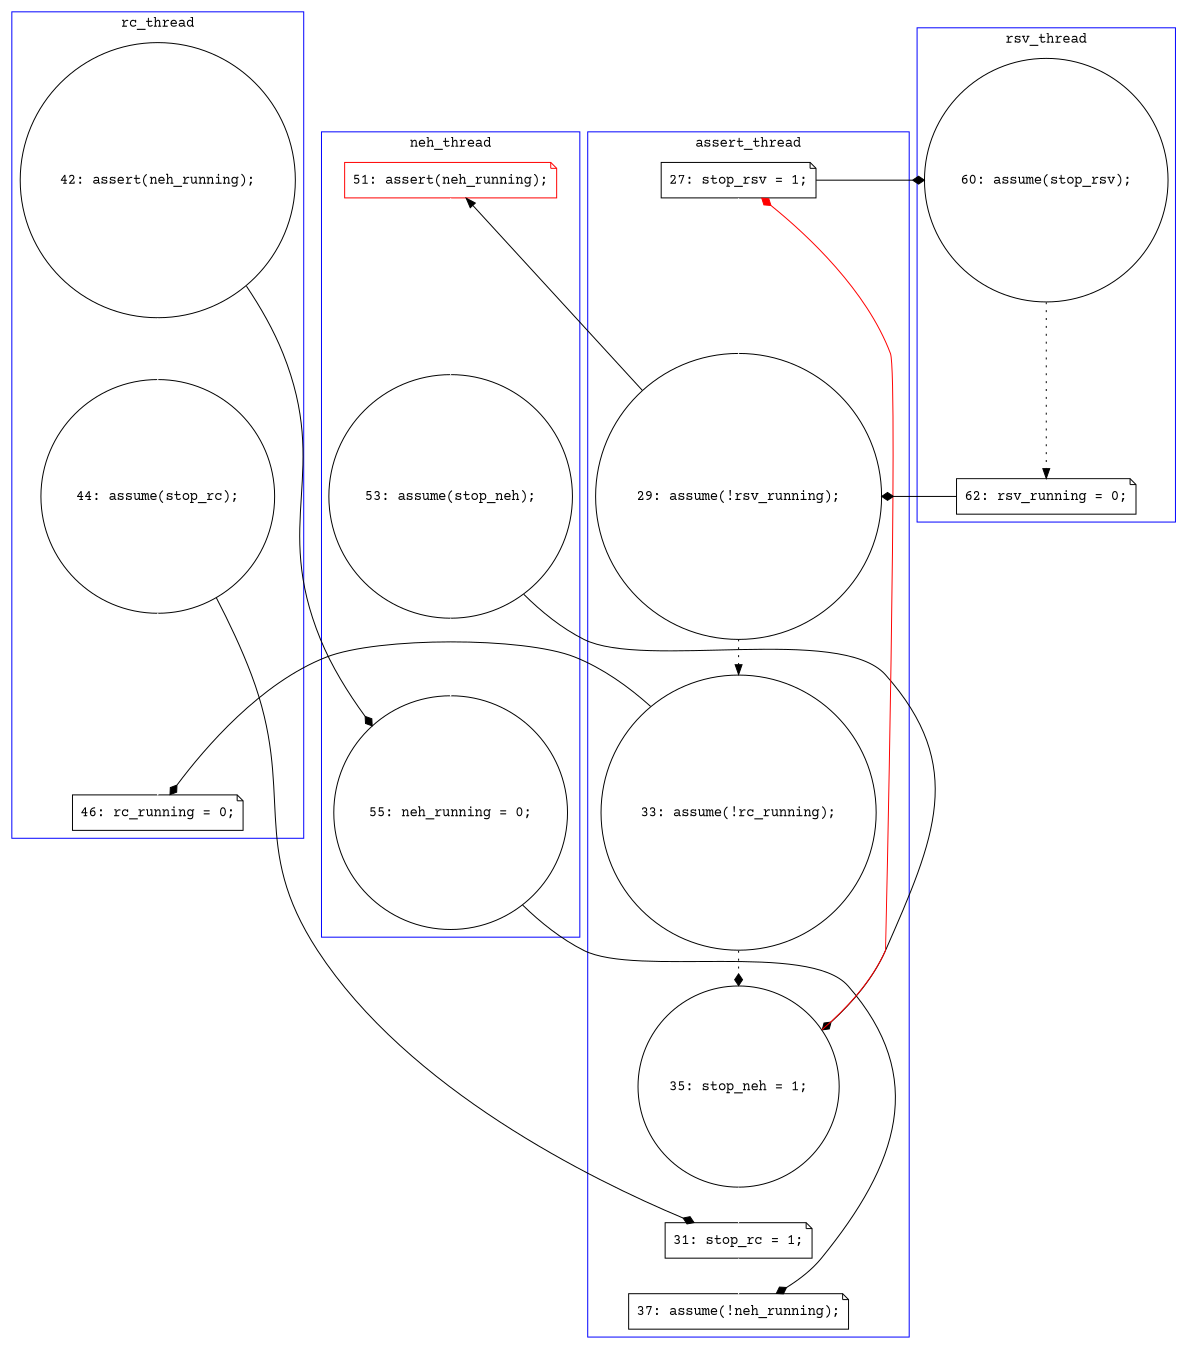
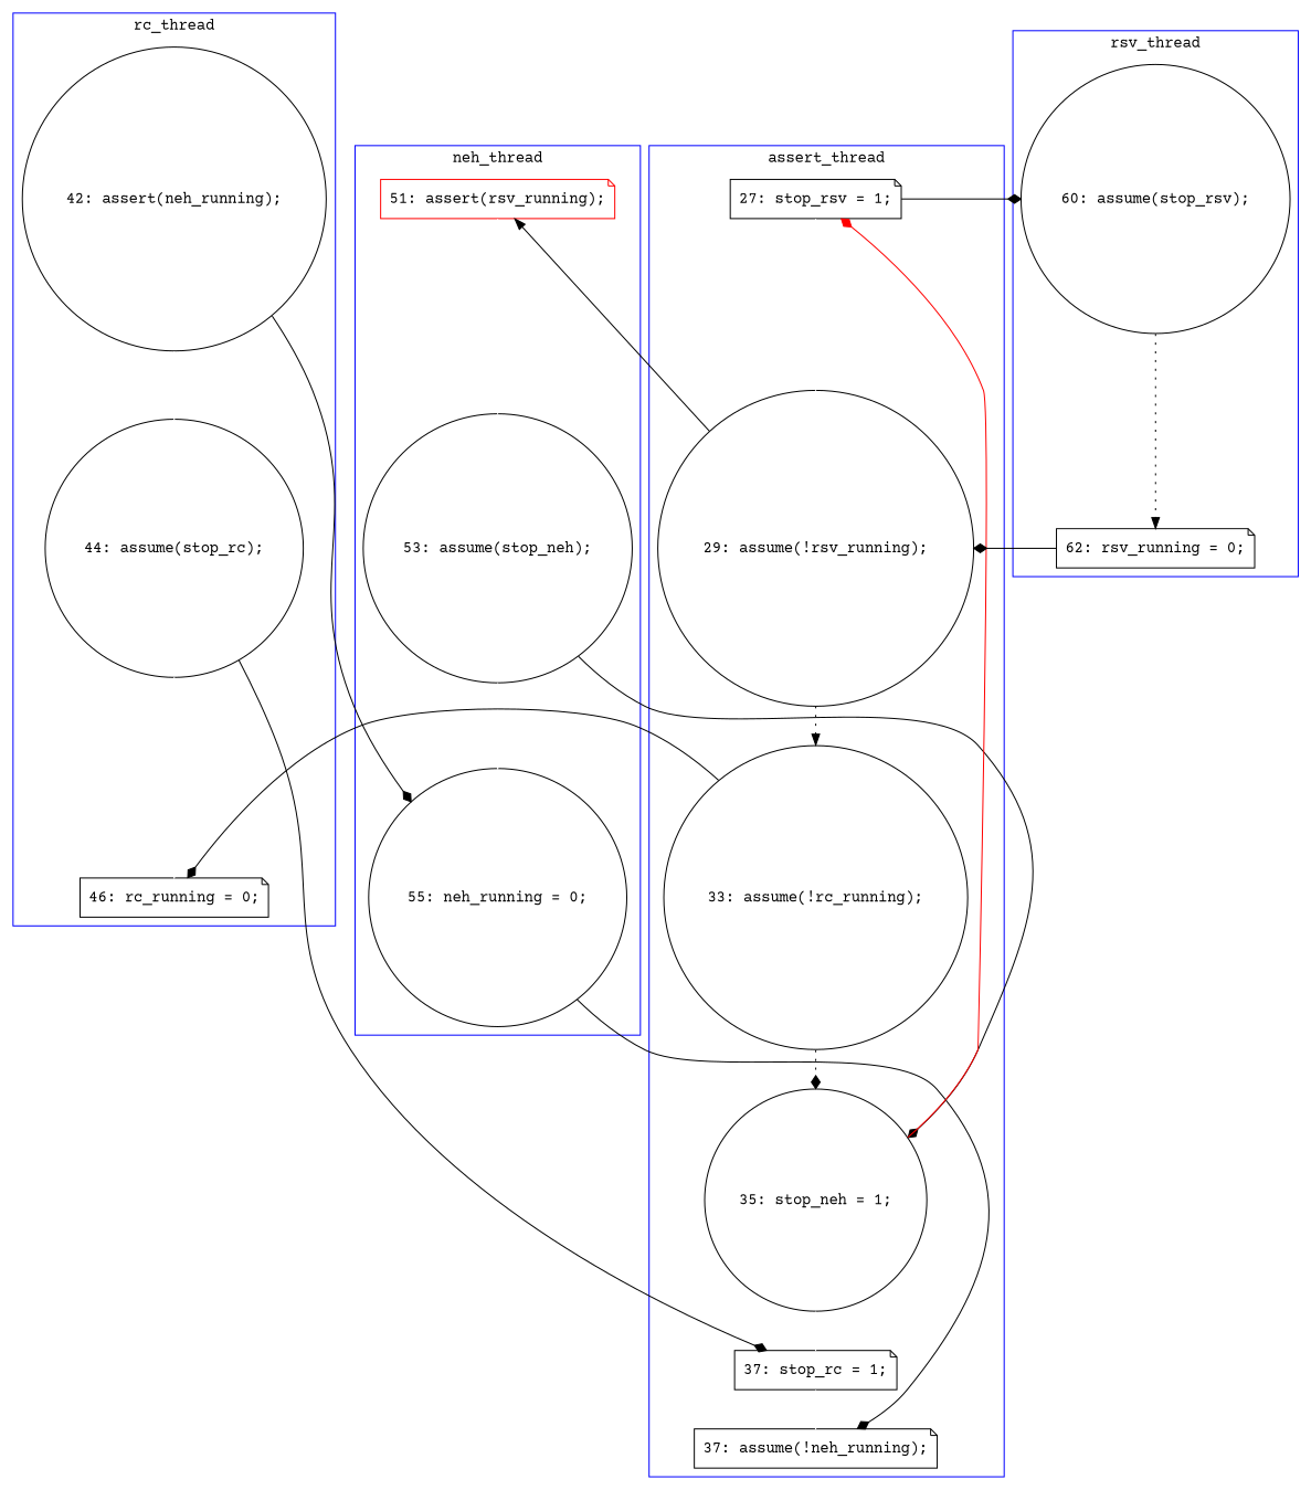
  digraph {
    fontname="Courier Prime"
    node [fontname="Courier Prime" shape=circle]
    edge [color=black fontname="Courier Prime" style=solid arrowhead=diamond]
    n1 [label="42: assert(neh_running);"]
    n2 [label="44: assume(stop_rc);"]
    n3 [label="46: rc_running = 0;" shape=note]
-   n4 [color=red label="51: assert(neh_running);" shape=note]
+   n4 [color=red label="51: assert(rsv_running);" shape=note]
    n5 [label="55: neh_running = 0;"]
    n6 [label="53: assume(stop_neh);"]
    n7 [label="27: stop_rsv = 1;" shape=note]
    n8 [label="35: stop_neh = 1;"]
-   n9 [label="31: stop_rc = 1;" shape=note]
+   n9 [label="37: stop_rc = 1;" shape=note]
    n10 [label="37: assume(!neh_running);" shape=note]
    n11 [label="29: assume(!rsv_running);"]
    n12 [label="33: assume(!rc_running);"]
    n13 [label="62: rsv_running = 0;" shape=note]
    n14 [label="60: assume(stop_rsv);"]
    subgraph cluster_1 {
      color=blue
      label=rc_thread
      n1
      n2
      n3
    }
    subgraph cluster_2 {
      color=blue
      label=neh_thread
      n4
      n5
      n6
    }
    subgraph cluster_3 {
      color=blue
      label=assert_thread
      n7
      n8
      n9
      n10
      n11
      n12
    }
    subgraph cluster_4 {
      color=blue
      label=rsv_thread
      n13
      n14
    }
    n1 -> n2 [color=white arrowhead=""]
    n1 -> n5 [constraint=false]
    n2 -> n3 [color=white arrowhead=""]
    n2 -> n9 [constraint=false]
    n4 -> n6 [color=white arrowhead=""]
    n5 -> n10 [constraint=false]
    n6 -> n5 [color=white arrowhead=""]
    n6 -> n8 [constraint=false]
    n7 -> n11 [color=white arrowhead=""]
    n7 -> n14 [constraint=false]
    n8 -> n7 [color=red constraint=false]
    n8 -> n9 [color=white arrowhead=""]
    n9 -> n10 [color=white arrowhead=""]
    n11 -> n4 [arrowhead=normal constraint=false]
    n11 -> n12 [arrowhead=normal style=dotted]
    n12 -> n3 [constraint=false]
    n12 -> n8 [style=dotted]
    n13 -> n11 [constraint=false]
    n14 -> n13 [arrowhead=normal style=dotted]
  }
